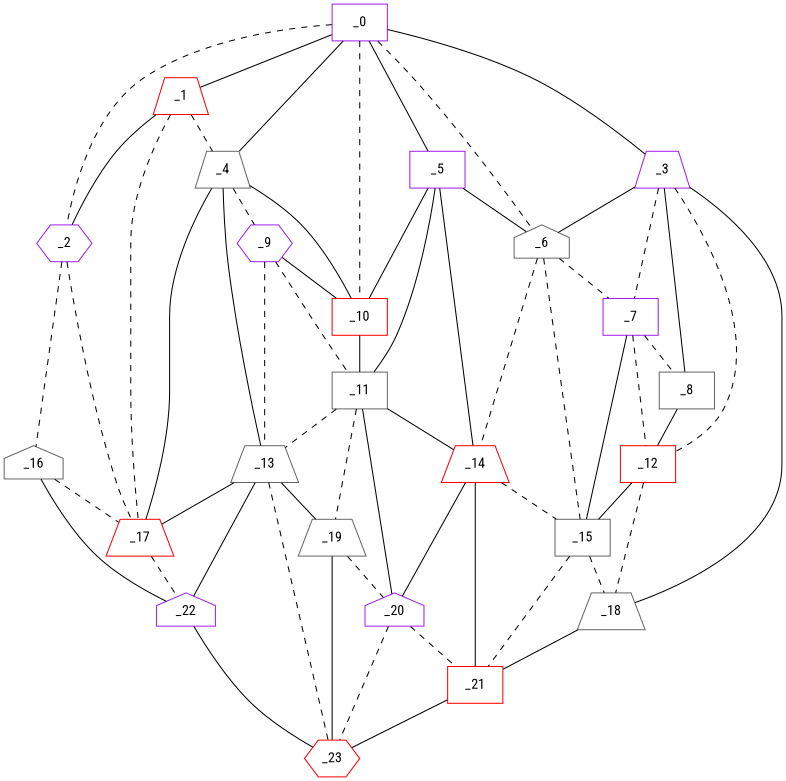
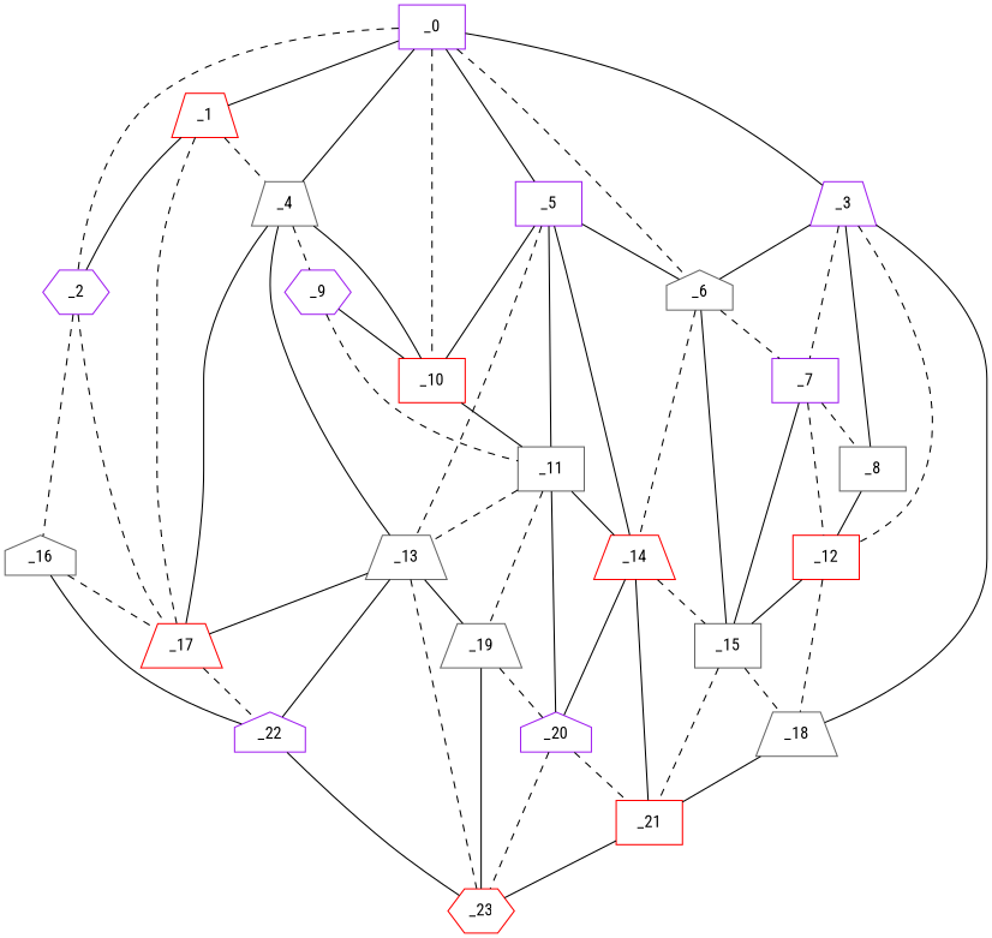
  graph {
    fontname="Roboto Condensed"
    node [color=gray40 fontname="Roboto Condensed" shape=box x=58 y=40]
    edge [fontname="Roboto Condensed" style=solid valence=2]
    _0 [color=purple x=40]
    _1 [color=red shape=trapezium x=46 y=34]
    _2 [color=purple shape=hexagon x=51 y=7]
    _3 [color=purple shape=trapezium x=53 y=123]
    _4 [shape=trapezium x=54 y=53]
    _5 [color=purple y=87]
    _6 [shape=house y=94]
    _10 [color=red x=59 y=78]
    _17 [color=red shape=trapezium x=83 y=32]
    _16 [shape=house x=80 y=8]
    _7 [color=purple y=102]
    _8 [y=113]
    _12 [color=red x=71 y=113]
    _18 [shape=trapezium x=88 y=115]
    _9 [color=purple shape=hexagon x=59 y=65]
    _13 [shape=trapezium x=73 y=65]
    _11 [x=69 y=80]
    _14 [color=red shape=trapezium x=74 y=86]
    _15 [x=74 y=97]
    _22 [color=purple shape=house x=90]
    _21 [color=red x=89 y=89]
    _19 [shape=trapezium x=89 y=71]
    _23 [color=red shape=hexagon x=90 y=55]
    _20 [color=purple shape=house x=89 y=80]
    _0 -- _1 [valence=1]
    _0 -- _2 [style=dashed valence=1]
    _0 -- _3 [valence=1]
    _0 -- _4 [valence=1]
    _0 -- _5
    _0 -- _6 [style=dashed]
    _0 -- _10 [style=dashed]
    _1 -- _2 [valence=1]
    _1 -- _4 [style=dashed]
    _1 -- _17 [style=dashed]
    _2 -- _17 [style=dashed]
    _2 -- _16 [style=dashed valence=1]
    _3 -- _6
    _3 -- _7 [style=dashed]
    _3 -- _8
    _3 -- _12 [style=dashed]
    _3 -- _18 [valence=1]
    _4 -- _10 [valence=1]
    _4 -- _17 [valence=1]
    _4 -- _9 [style=dashed]
    _4 -- _13 [valence=1]
    _5 -- _6
    _5 -- _10
    _5 -- _11
    _5 -- _14 [valence=1]
    _6 -- _7 [style=dashed valence=1]
    _6 -- _14 [style=dashed valence=1]
-   _6 -- _15 [style=dashed]
+   _6 -- _15
    _10 -- _11
    _17 -- _22 [style=dashed]
    _16 -- _17 [style=dashed]
    _16 -- _22 [valence=1]
    _7 -- _8 [style=dashed valence=1]
    _7 -- _12 [style=dashed valence=1]
    _7 -- _15
    _8 -- _12
    _12 -- _18 [style=dashed]
    _12 -- _15
    _18 -- _21 [valence=1]
    _9 -- _10
-   _9 -- _13 [style=dashed]
+   _5 -- _13 [style=dashed]
    _9 -- _11 [style=dashed]
    _13 -- _17 [valence=1]
    _13 -- _22 [valence=1]
    _13 -- _19 [valence=1]
    _13 -- _23 [style=dashed]
    _11 -- _13 [style=dashed valence=1]
    _11 -- _14
    _11 -- _19 [style=dashed]
    _11 -- _20
    _14 -- _15 [style=dashed]
    _14 -- _21
    _14 -- _20
    _15 -- _18 [style=dashed valence=1]
    _15 -- _21 [style=dashed valence=1]
    _22 -- _23 [valence=1]
    _21 -- _23 [valence=1]
    _19 -- _23
    _19 -- _20 [style=dashed valence=1]
    _20 -- _21 [style=dashed]
    _20 -- _23 [style=dashed]
  }
